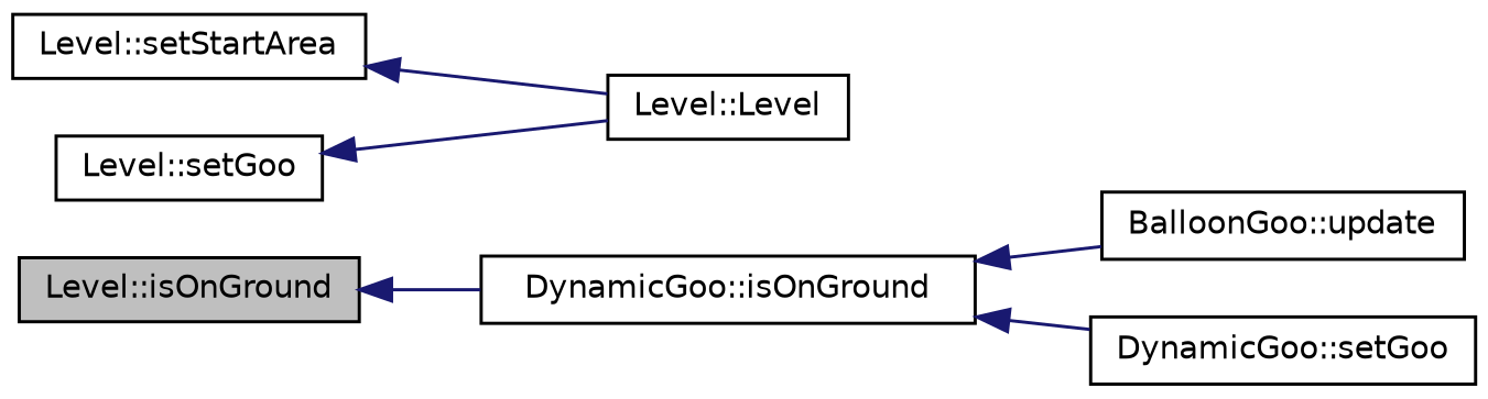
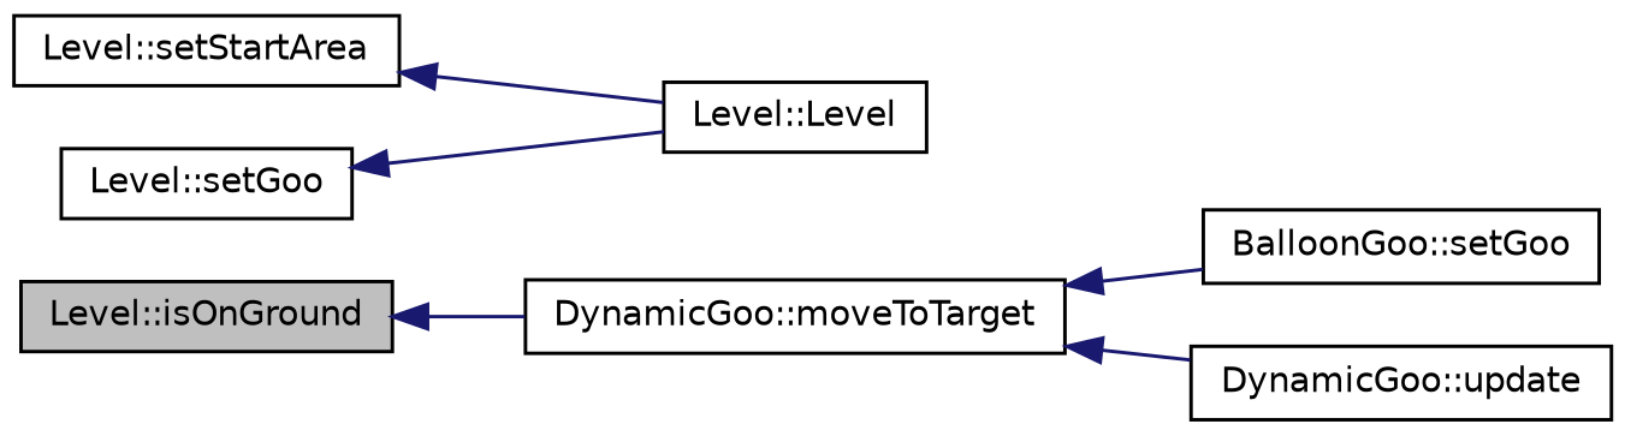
  digraph {
    rankdir=LR
    node [color=black fillcolor=white fontname=Helvetica fontsize=10 shape=record style=filled]
    edge [color=midnightblue dir=back fontname=Helvetica fontsize=10 labelfontname=Helvetica labelfontsize=10 style=solid]
    n1 [fillcolor=grey75 fontcolor=black height=0.2 label="Level::isOnGround" width=0.4]
-   n2 [height=0.2 label="DynamicGoo::isOnGround" width=0.4]
-   n3 [height=0.2 label="BalloonGoo::update" width=0.4]
-   n4 [height=0.2 label="DynamicGoo::setGoo" width=0.4]
+   n2 [height=0.2 label="DynamicGoo::moveToTarget" width=0.4]
+   n3 [height=0.2 label="BalloonGoo::setGoo" width=0.4]
+   n4 [height=0.2 label="DynamicGoo::update" width=0.4]
    n5 [height=0.2 label="Level::setStartArea" width=0.4]
    n6 [height=0.2 label="Level::Level" width=0.4]
    n7 [height=0.2 label="Level::setGoo" width=0.4]
    n1 -> n2
    n2 -> n3
    n2 -> n4
    n5 -> n6
    n7 -> n6
  }
